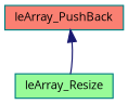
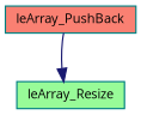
  digraph {
    rankdir=TB
    fontname="Open Sans"
    node [color=teal fontname="Open Sans" fontsize=10 shape=record style=filled]
    n1 [fillcolor=salmon fontcolor=black height=0.2 label=leArray_PushBack width=0.4]
    n2 [fillcolor=palegreen height=0.2 label=leArray_Resize width=0.4]
-   n2 -> n1 [color=midnightblue fontname="Open Sans" fontsize=10 labelfontname=Helvetica labelfontsize=10 style=solid]
+   n1 -> n2 [color=midnightblue fontname="Open Sans" fontsize=10 labelfontname=Helvetica labelfontsize=10 style=solid]
  }
